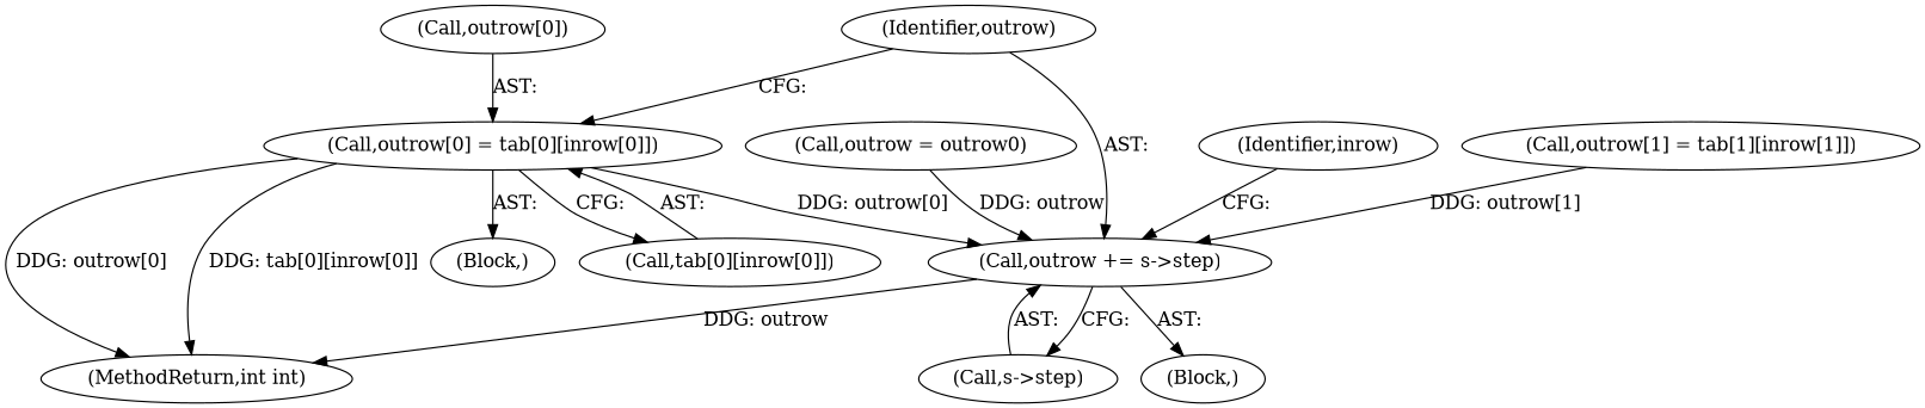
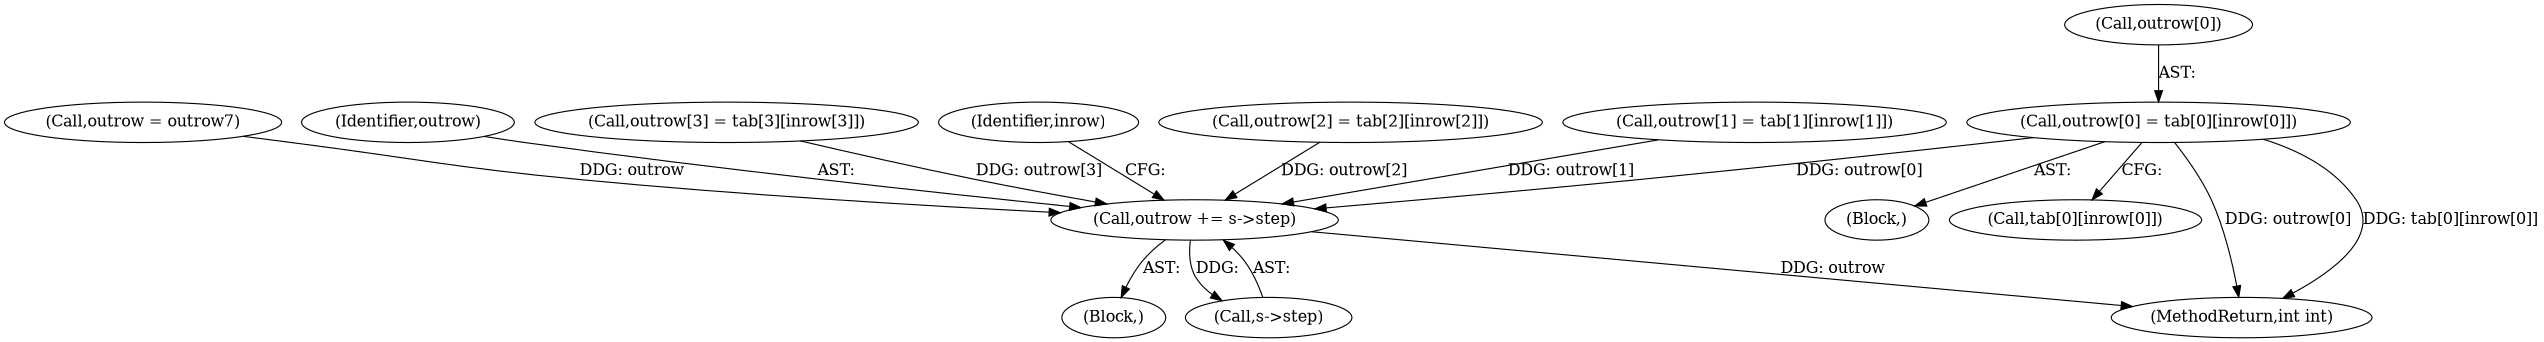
  digraph {
    n1 [label="(Call,outrow[0] = tab[0][inrow[0]])"]
    n2 [label="(Call,outrow += s->step)"]
    n3 [label="(Block,)"]
    n4 [label="(Call,tab[0][inrow[0]])"]
    n5 [label="(MethodReturn,int int)"]
    n6 [label="(Block,)"]
    n7 [label="(Call,s->step)"]
    n8 [label="(Call,outrow[0])"]
-   n9 [label="(Call,outrow = outrow0)"]
+   n9 [label="(Call,outrow = outrow7)"]
    n10 [label="(Identifier,outrow)"]
+   n11 [label="(Call,outrow[3] = tab[3][inrow[3]])"]
    n12 [label="(Identifier,inrow)"]
+   n13 [label="(Call,outrow[2] = tab[2][inrow[2]])"]
    n14 [label="(Call,outrow[1] = tab[1][inrow[1]])"]
    n1 -> n2 [label="DDG: outrow[0]"]
    n1 -> n3 [label="AST: "]
    n1 -> n4 [label="CFG: "]
    n1 -> n5 [label="DDG: outrow[0]"]
    n1 -> n5 [label="DDG: tab[0][inrow[0]]"]
    n2 -> n5 [label="DDG: outrow"]
    n2 -> n6 [label="AST: "]
-   n2 -> n7 [label="CFG: "]
-   n4 -> n1 [label="AST: "]
+   n2 -> n7 [label="DDG: "]
    n7 -> n2 [label="AST: "]
    n8 -> n1 [label="AST: "]
    n9 -> n2 [label="DDG: outrow"]
-   n10 -> n1 [label="CFG: "]
    n10 -> n2 [label="AST: "]
+   n11 -> n2 [label="DDG: outrow[3]"]
    n12 -> n2 [label="CFG: "]
+   n13 -> n2 [label="DDG: outrow[2]"]
    n14 -> n2 [label="DDG: outrow[1]"]
  }
